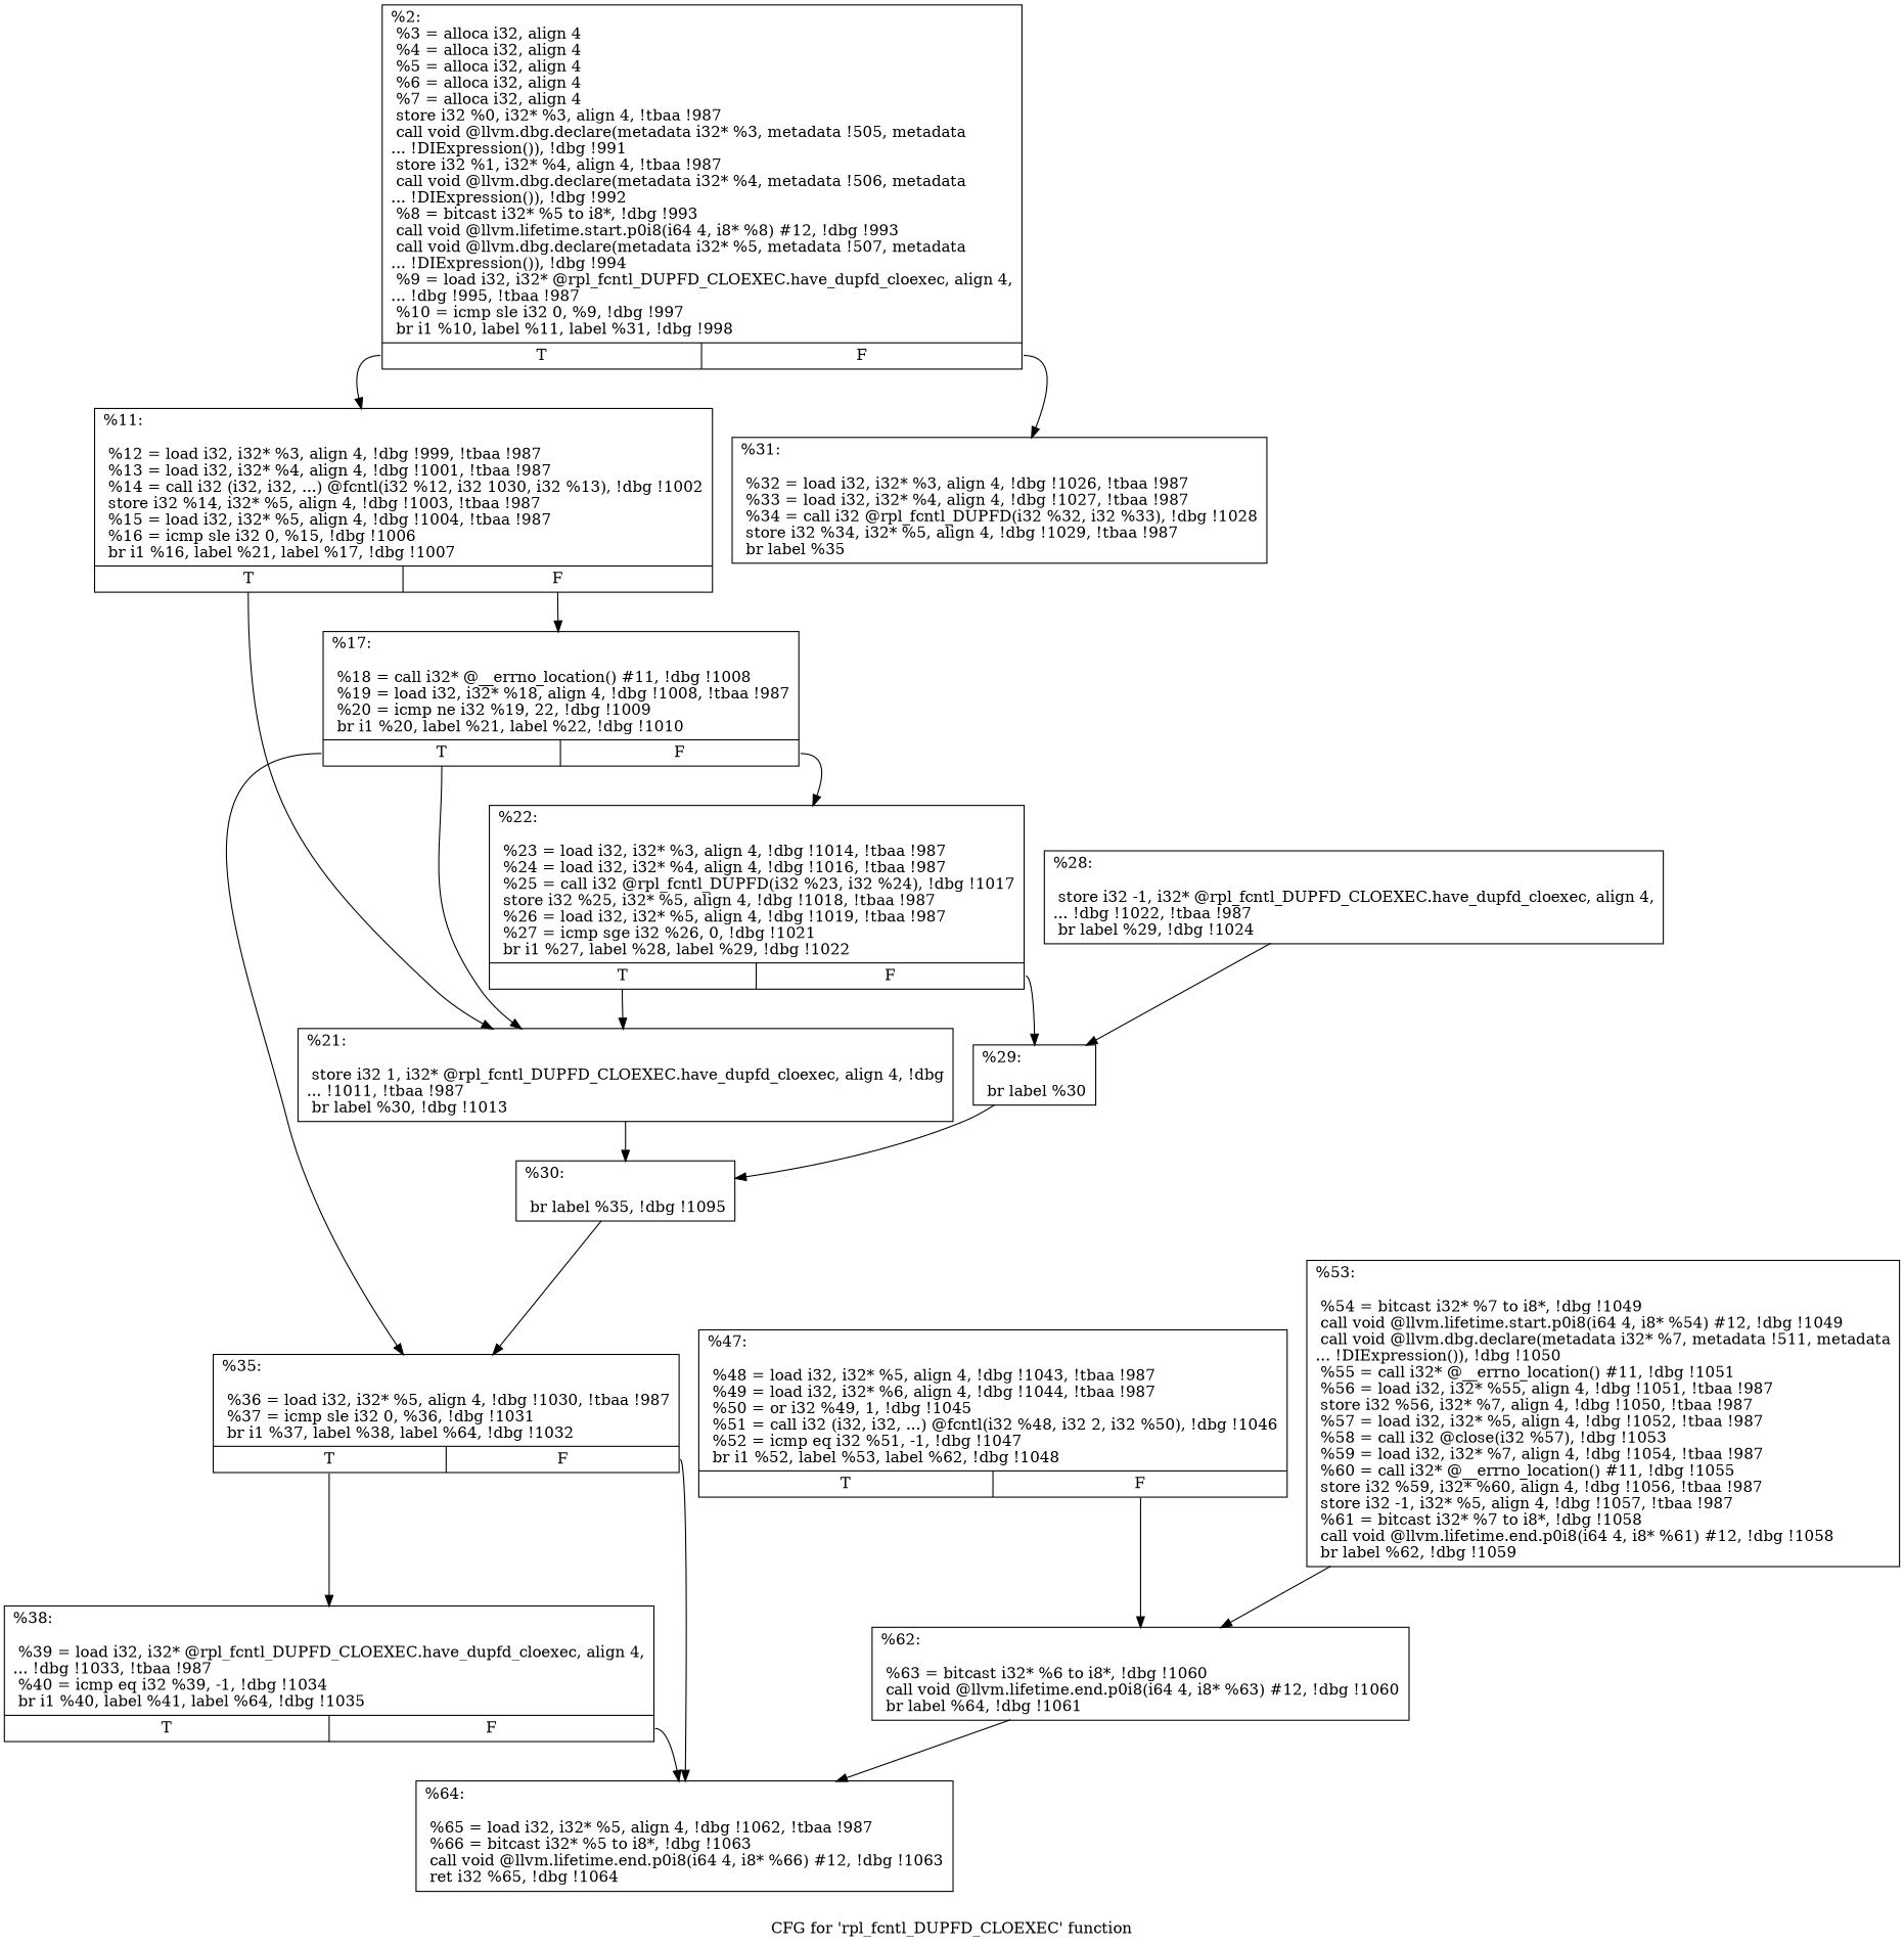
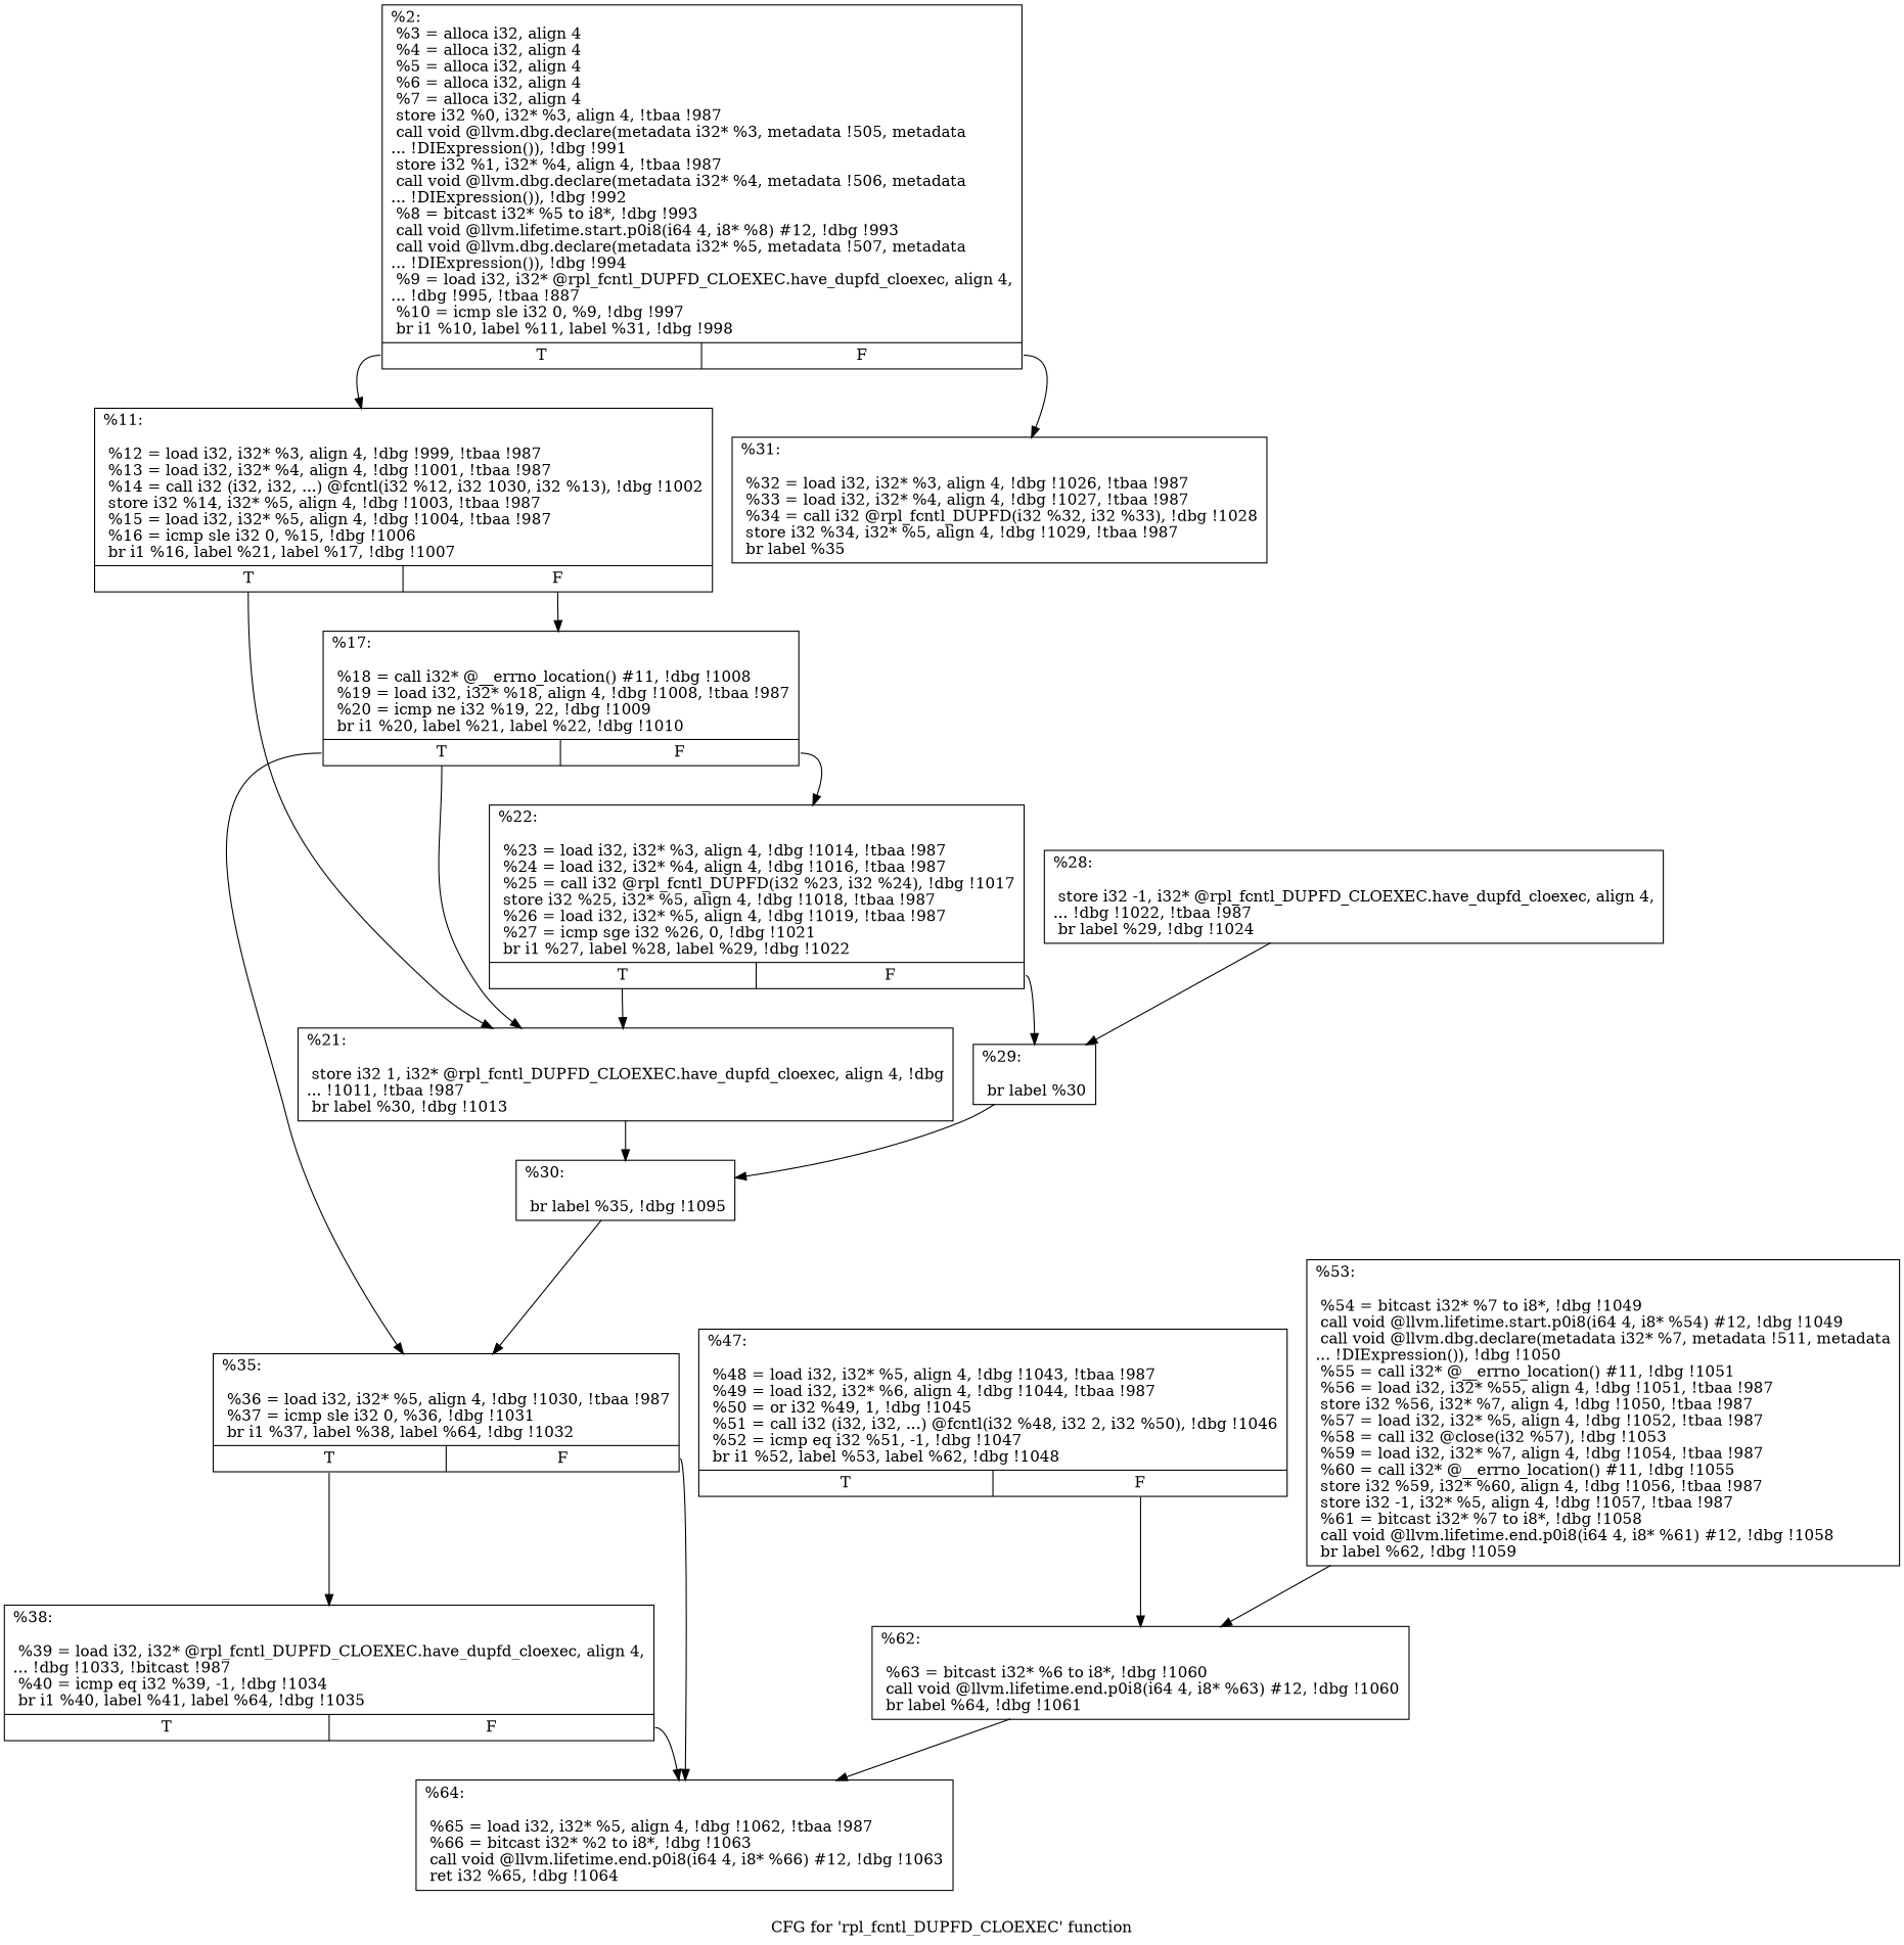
  digraph {
    fontname="DejaVu Serif"
    label="CFG for 'rpl_fcntl_DUPFD_CLOEXEC' function"
    node [fontname="DejaVu Serif" shape=record]
    edge [fontname="DejaVu Serif" tailport=s0]
-   n1 [label="{%2:\l  %3 = alloca i32, align 4\l  %4 = alloca i32, align 4\l  %5 = alloca i32, align 4\l  %6 = alloca i32, align 4\l  %7 = alloca i32, align 4\l  store i32 %0, i32* %3, align 4, !tbaa !987\l  call void @llvm.dbg.declare(metadata i32* %3, metadata !505, metadata\l... !DIExpression()), !dbg !991\l  store i32 %1, i32* %4, align 4, !tbaa !987\l  call void @llvm.dbg.declare(metadata i32* %4, metadata !506, metadata\l... !DIExpression()), !dbg !992\l  %8 = bitcast i32* %5 to i8*, !dbg !993\l  call void @llvm.lifetime.start.p0i8(i64 4, i8* %8) #12, !dbg !993\l  call void @llvm.dbg.declare(metadata i32* %5, metadata !507, metadata\l... !DIExpression()), !dbg !994\l  %9 = load i32, i32* @rpl_fcntl_DUPFD_CLOEXEC.have_dupfd_cloexec, align 4,\l... !dbg !995, !tbaa !987\l  %10 = icmp sle i32 0, %9, !dbg !997\l  br i1 %10, label %11, label %31, !dbg !998\l|{<s0>T|<s1>F}}"]
+   n1 [label="{%2:\l  %3 = alloca i32, align 4\l  %4 = alloca i32, align 4\l  %5 = alloca i32, align 4\l  %6 = alloca i32, align 4\l  %7 = alloca i32, align 4\l  store i32 %0, i32* %3, align 4, !tbaa !987\l  call void @llvm.dbg.declare(metadata i32* %3, metadata !505, metadata\l... !DIExpression()), !dbg !991\l  store i32 %1, i32* %4, align 4, !tbaa !987\l  call void @llvm.dbg.declare(metadata i32* %4, metadata !506, metadata\l... !DIExpression()), !dbg !992\l  %8 = bitcast i32* %5 to i8*, !dbg !993\l  call void @llvm.lifetime.start.p0i8(i64 4, i8* %8) #12, !dbg !993\l  call void @llvm.dbg.declare(metadata i32* %5, metadata !507, metadata\l... !DIExpression()), !dbg !994\l  %9 = load i32, i32* @rpl_fcntl_DUPFD_CLOEXEC.have_dupfd_cloexec, align 4,\l... !dbg !995, !tbaa !887\l  %10 = icmp sle i32 0, %9, !dbg !997\l  br i1 %10, label %11, label %31, !dbg !998\l|{<s0>T|<s1>F}}"]
    n2 [label="{%11:\l\l  %12 = load i32, i32* %3, align 4, !dbg !999, !tbaa !987\l  %13 = load i32, i32* %4, align 4, !dbg !1001, !tbaa !987\l  %14 = call i32 (i32, i32, ...) @fcntl(i32 %12, i32 1030, i32 %13), !dbg !1002\l  store i32 %14, i32* %5, align 4, !dbg !1003, !tbaa !987\l  %15 = load i32, i32* %5, align 4, !dbg !1004, !tbaa !987\l  %16 = icmp sle i32 0, %15, !dbg !1006\l  br i1 %16, label %21, label %17, !dbg !1007\l|{<s0>T|<s1>F}}"]
    n3 [label="{%31:\l\l  %32 = load i32, i32* %3, align 4, !dbg !1026, !tbaa !987\l  %33 = load i32, i32* %4, align 4, !dbg !1027, !tbaa !987\l  %34 = call i32 @rpl_fcntl_DUPFD(i32 %32, i32 %33), !dbg !1028\l  store i32 %34, i32* %5, align 4, !dbg !1029, !tbaa !987\l  br label %35\l}"]
    n4 [label="{%21:\l\l  store i32 1, i32* @rpl_fcntl_DUPFD_CLOEXEC.have_dupfd_cloexec, align 4, !dbg\l... !1011, !tbaa !987\l  br label %30, !dbg !1013\l}"]
    n5 [label="{%17:\l\l  %18 = call i32* @__errno_location() #11, !dbg !1008\l  %19 = load i32, i32* %18, align 4, !dbg !1008, !tbaa !987\l  %20 = icmp ne i32 %19, 22, !dbg !1009\l  br i1 %20, label %21, label %22, !dbg !1010\l|{<s0>T|<s1>F}}"]
    n6 [label="{%30:\l\l  br label %35, !dbg !1095\l}"]
    n7 [label="{%35:\l\l  %36 = load i32, i32* %5, align 4, !dbg !1030, !tbaa !987\l  %37 = icmp sle i32 0, %36, !dbg !1031\l  br i1 %37, label %38, label %64, !dbg !1032\l|{<s0>T|<s1>F}}"]
    n8 [label="{%22:\l\l  %23 = load i32, i32* %3, align 4, !dbg !1014, !tbaa !987\l  %24 = load i32, i32* %4, align 4, !dbg !1016, !tbaa !987\l  %25 = call i32 @rpl_fcntl_DUPFD(i32 %23, i32 %24), !dbg !1017\l  store i32 %25, i32* %5, align 4, !dbg !1018, !tbaa !987\l  %26 = load i32, i32* %5, align 4, !dbg !1019, !tbaa !987\l  %27 = icmp sge i32 %26, 0, !dbg !1021\l  br i1 %27, label %28, label %29, !dbg !1022\l|{<s0>T|<s1>F}}"]
-   n9 [label="{%38:\l\l  %39 = load i32, i32* @rpl_fcntl_DUPFD_CLOEXEC.have_dupfd_cloexec, align 4,\l... !dbg !1033, !tbaa !987\l  %40 = icmp eq i32 %39, -1, !dbg !1034\l  br i1 %40, label %41, label %64, !dbg !1035\l|{<s0>T|<s1>F}}"]
-   n10 [label="{%64:\l\l  %65 = load i32, i32* %5, align 4, !dbg !1062, !tbaa !987\l  %66 = bitcast i32* %5 to i8*, !dbg !1063\l  call void @llvm.lifetime.end.p0i8(i64 4, i8* %66) #12, !dbg !1063\l  ret i32 %65, !dbg !1064\l}"]
+   n9 [label="{%38:\l\l  %39 = load i32, i32* @rpl_fcntl_DUPFD_CLOEXEC.have_dupfd_cloexec, align 4,\l... !dbg !1033, !bitcast !987\l  %40 = icmp eq i32 %39, -1, !dbg !1034\l  br i1 %40, label %41, label %64, !dbg !1035\l|{<s0>T|<s1>F}}"]
+   n10 [label="{%64:\l\l  %65 = load i32, i32* %5, align 4, !dbg !1062, !tbaa !987\l  %66 = bitcast i32* %2 to i8*, !dbg !1063\l  call void @llvm.lifetime.end.p0i8(i64 4, i8* %66) #12, !dbg !1063\l  ret i32 %65, !dbg !1064\l}"]
    n11 [label="{%29:\l\l  br label %30\l}"]
    n12 [label="{%28:\l\l  store i32 -1, i32* @rpl_fcntl_DUPFD_CLOEXEC.have_dupfd_cloexec, align 4,\l... !dbg !1022, !tbaa !987\l  br label %29, !dbg !1024\l}"]
    n13 [label="{%53:\l\l  %54 = bitcast i32* %7 to i8*, !dbg !1049\l  call void @llvm.lifetime.start.p0i8(i64 4, i8* %54) #12, !dbg !1049\l  call void @llvm.dbg.declare(metadata i32* %7, metadata !511, metadata\l... !DIExpression()), !dbg !1050\l  %55 = call i32* @__errno_location() #11, !dbg !1051\l  %56 = load i32, i32* %55, align 4, !dbg !1051, !tbaa !987\l  store i32 %56, i32* %7, align 4, !dbg !1050, !tbaa !987\l  %57 = load i32, i32* %5, align 4, !dbg !1052, !tbaa !987\l  %58 = call i32 @close(i32 %57), !dbg !1053\l  %59 = load i32, i32* %7, align 4, !dbg !1054, !tbaa !987\l  %60 = call i32* @__errno_location() #11, !dbg !1055\l  store i32 %59, i32* %60, align 4, !dbg !1056, !tbaa !987\l  store i32 -1, i32* %5, align 4, !dbg !1057, !tbaa !987\l  %61 = bitcast i32* %7 to i8*, !dbg !1058\l  call void @llvm.lifetime.end.p0i8(i64 4, i8* %61) #12, !dbg !1058\l  br label %62, !dbg !1059\l}"]
    n14 [label="{%62:\l\l  %63 = bitcast i32* %6 to i8*, !dbg !1060\l  call void @llvm.lifetime.end.p0i8(i64 4, i8* %63) #12, !dbg !1060\l  br label %64, !dbg !1061\l}"]
    n15 [label="{%47:\l\l  %48 = load i32, i32* %5, align 4, !dbg !1043, !tbaa !987\l  %49 = load i32, i32* %6, align 4, !dbg !1044, !tbaa !987\l  %50 = or i32 %49, 1, !dbg !1045\l  %51 = call i32 (i32, i32, ...) @fcntl(i32 %48, i32 2, i32 %50), !dbg !1046\l  %52 = icmp eq i32 %51, -1, !dbg !1047\l  br i1 %52, label %53, label %62, !dbg !1048\l|{<s0>T|<s1>F}}"]
    n1 -> n2
    n1 -> n3 [tailport=s1]
    n2 -> n4
    n2 -> n5 [tailport=s1]
    n4 -> n6
    n5 -> n4
    n5 -> n7
    n5 -> n8 [tailport=s1]
    n6 -> n7
    n7 -> n9
    n7 -> n10 [tailport=s1]
    n8 -> n4
    n8 -> n11 [tailport=s1]
    n9 -> n10 [tailport=s1]
    n11 -> n6
    n12 -> n11
    n13 -> n14
    n14 -> n10
    n15 -> n14 [tailport=s1]
  }
